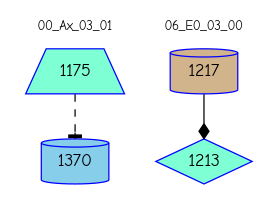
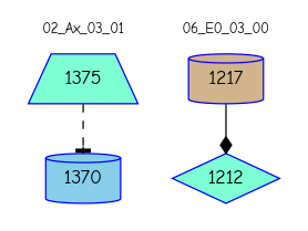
  digraph {
    fontname="Comic Neue"
    node [color=blue fillcolor=aquamarine fontname="Comic Neue" shape=cylinder style=filled]
    edge [color=black fontname="Comic Neue"]
-   n1 [label=1175 shape=trapezium]
+   n1 [label=1375 shape=trapezium]
    n2 [fillcolor=skyblue label=1370]
    n3 [fillcolor=tan label=1217]
-   n4 [label=1213 shape=diamond]
+   n4 [label=1212 shape=diamond]
    subgraph cluster_1 {
      color=white
      fontsize=10
-     label="00_Ax_03_01"
+     label="02_Ax_03_01"
      n1
      n2
    }
    subgraph cluster_2 {
      color=white
      fontsize=10
      label="06_E0_03_00"
      n3
      n4
    }
    n1 -> n2 [arrowhead=tee style=dashed]
    n3 -> n4 [arrowhead=diamond style=solid]
  }
